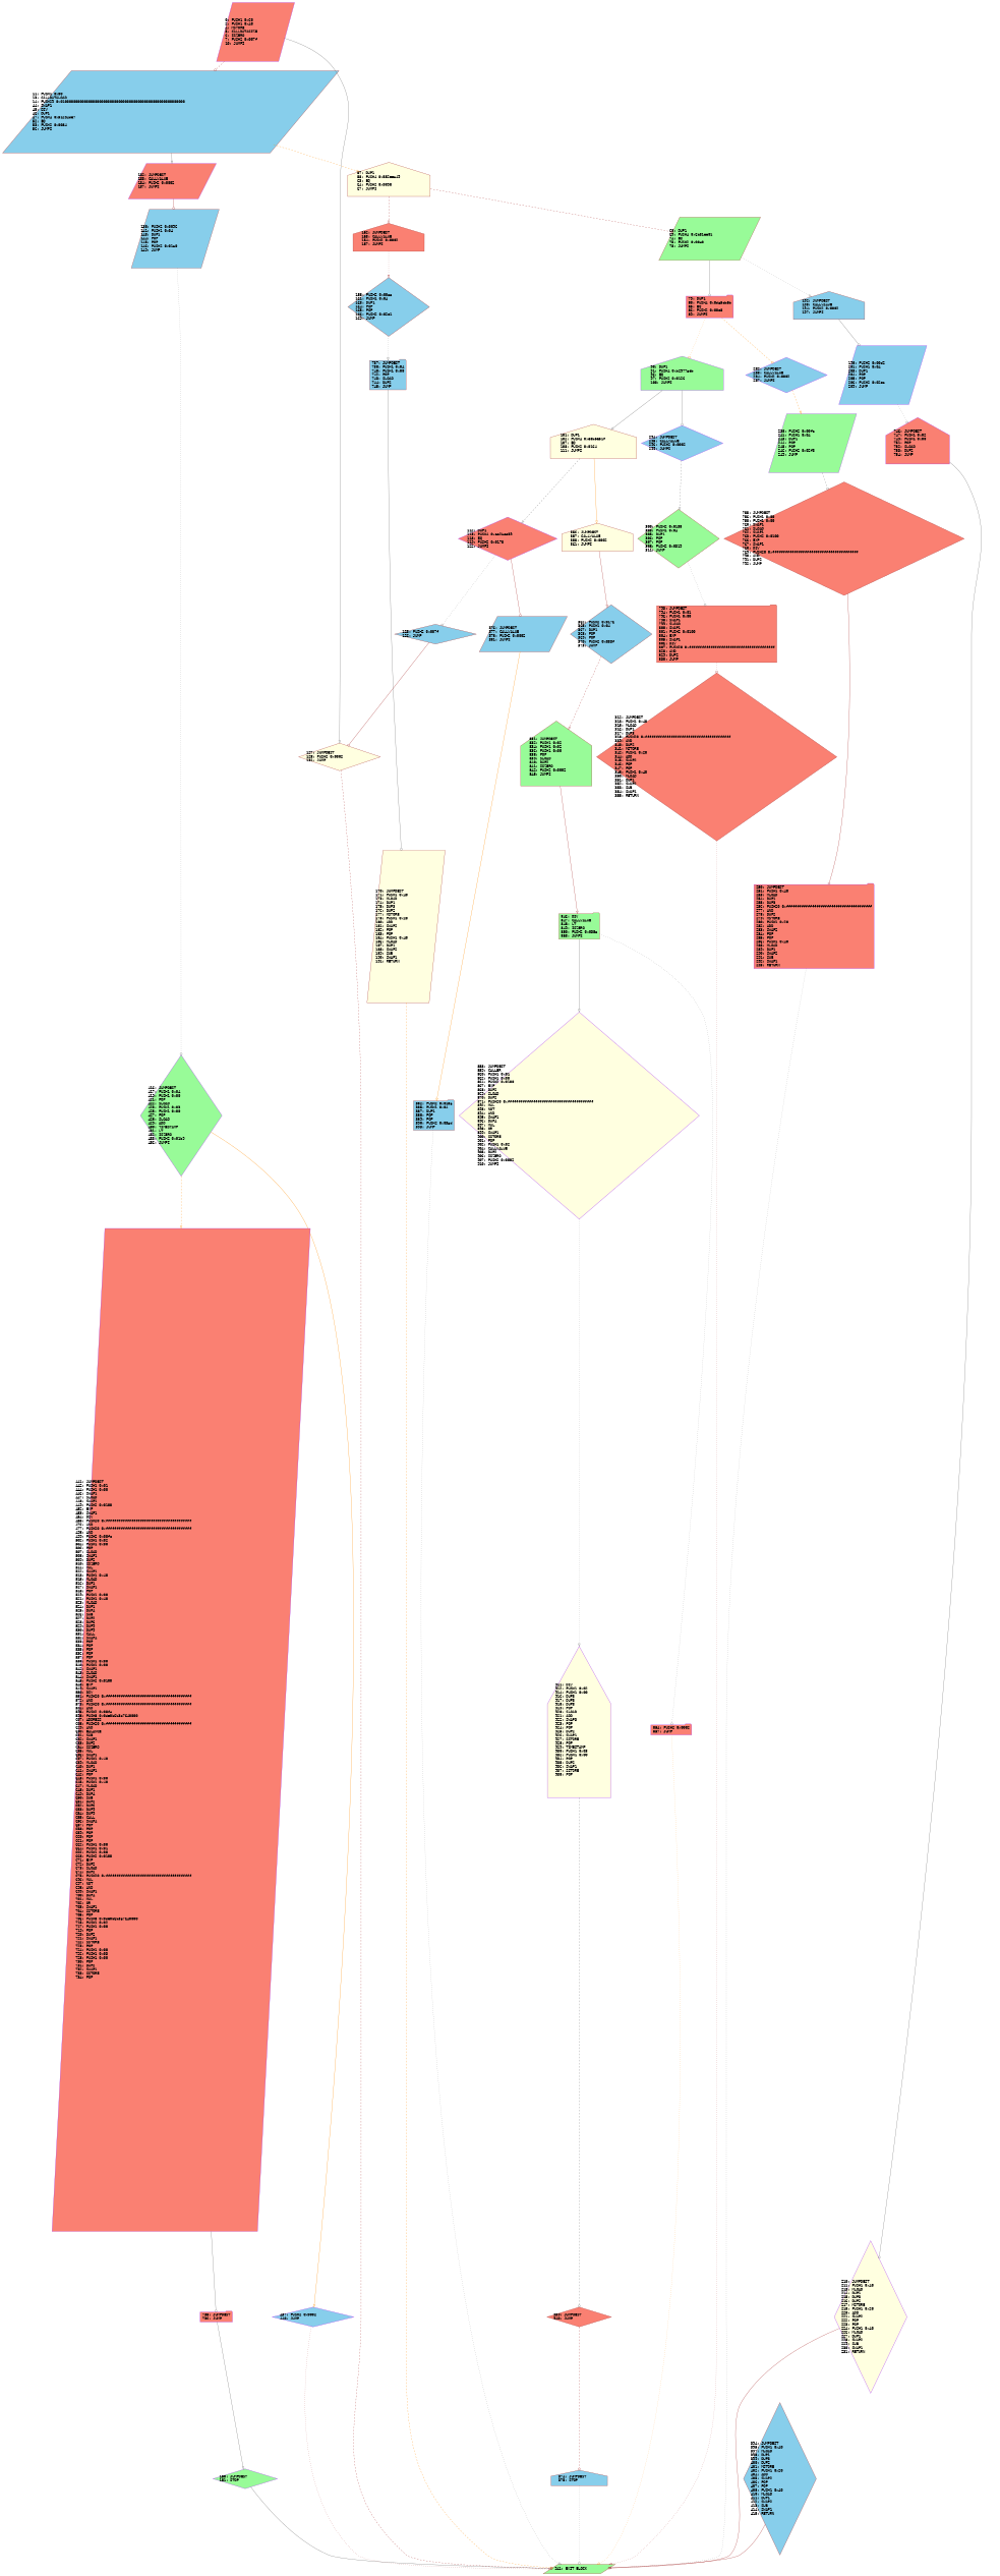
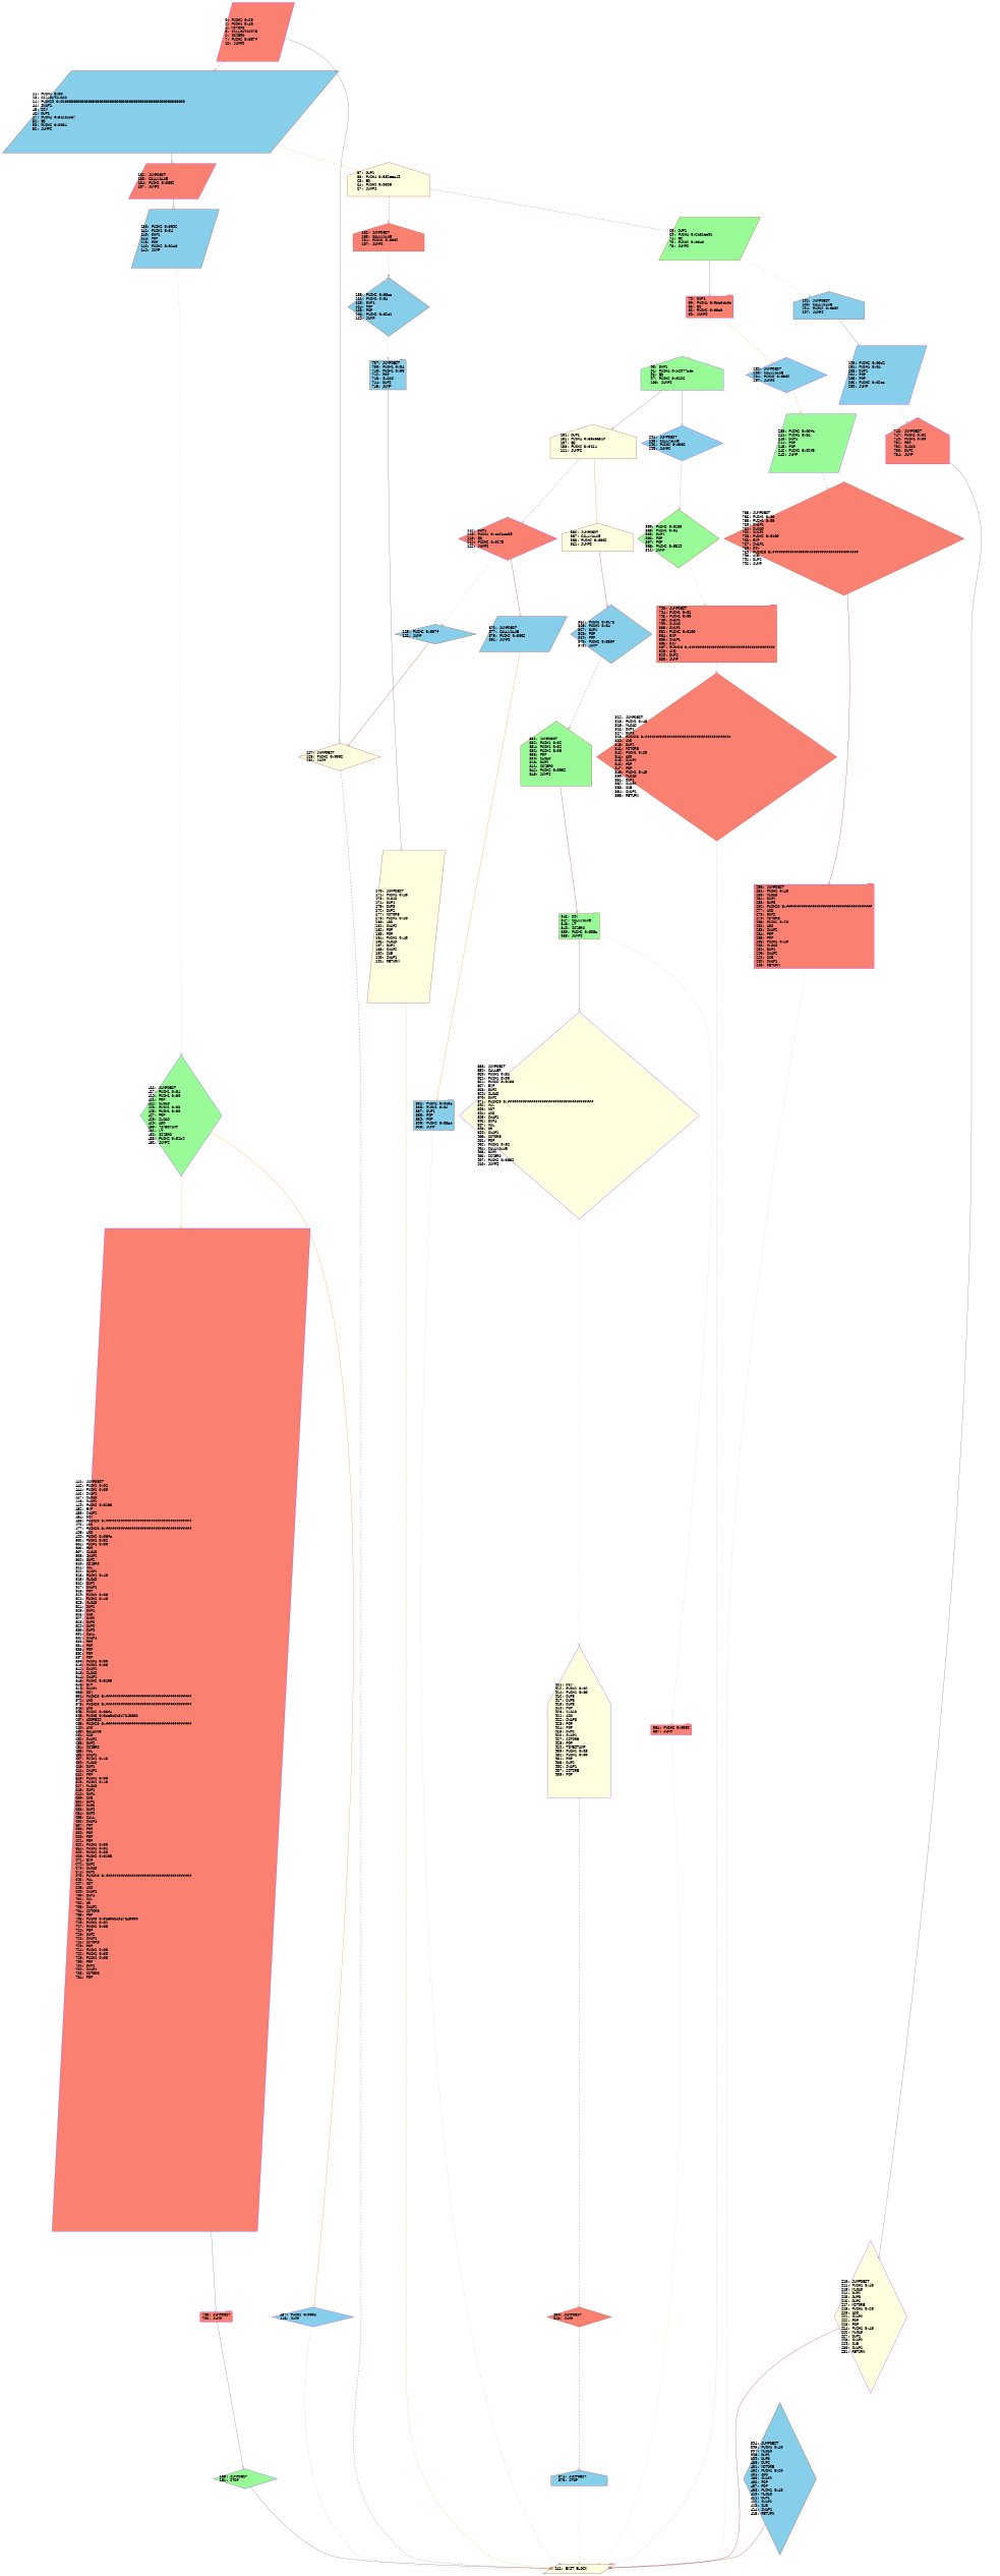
  digraph {
    fontname="DejaVu Sans Mono"
    rankdir=UD
    node [color=brown fillcolor=skyblue fontcolor=black fontname="DejaVu Sans Mono" shape=diamond style=filled]
    edge [arrowhead=onormal color=gray40 fontname="DejaVu Sans Mono" style=solid]
    n1 [fillcolor=salmon label="755: JUMPDEST\l756: PUSH1 0x00\l758: PUSH1 0x00\l760: SWAP1\l761: SLOAD\l762: SWAP1\l763: PUSH2 0x0100\l766: EXP\l767: SWAP1\l768: DIV\l769: PUSH20 0xffffffffffffffffffffffffffffffffffffffff\l790: AND\l791: DUP2\l792: JUMP\l"]
    n2 [color=purple fillcolor=salmon label="250: JUMPDEST\l251: PUSH1 0x40\l253: MLOAD\l254: DUP1\l255: DUP3\l256: PUSH20 0xffffffffffffffffffffffffffffffffffffffff\l277: AND\l278: DUP2\l279: MSTORE\l280: PUSH1 0x20\l282: ADD\l283: SWAP2\l284: POP\l285: POP\l286: PUSH1 0x40\l288: MLOAD\l289: DUP1\l290: SWAP2\l291: SUB\l292: SWAP1\l293: RETURN\l" shape=folder]
-   n3 [fillcolor=palegreen label="941: EXIT BLOCK\l" shape=parallelogram]
+   n3 [fillcolor=lightyellow label="941: EXIT BLOCK\l" shape=parallelogram]
    n4 [color=purple fillcolor=palegreen label="150: JUMPDEST\l151: STOP\l"]
    n5 [label="737: JUMPDEST\l738: PUSH1 0x04\l740: PUSH1 0x00\l742: POP\l743: SLOAD\l744: DUP2\l745: JUMP\l" shape=folder]
    n6 [fillcolor=lightyellow label="170: JUMPDEST\l171: PUSH1 0x40\l173: MLOAD\l174: DUP1\l175: DUP3\l176: DUP2\l177: MSTORE\l178: PUSH1 0x20\l180: ADD\l181: SWAP2\l182: POP\l183: POP\l184: PUSH1 0x40\l186: MLOAD\l187: DUP1\l188: SWAP2\l189: SUB\l190: SWAP1\l191: RETURN\l" shape=parallelogram]
    n7 [label="382: PUSH2 0x018a\l385: PUSH1 0x04\l387: DUP1\l388: POP\l389: POP\l390: PUSH2 0x03ad\l393: JUMP\l" shape=folder]
    n8 [fillcolor=salmon label="152: JUMPDEST\l153: CALLVALUE\l154: PUSH2 0x0002\l157: JUMPI\l" shape=house]
    n9 [label="158: PUSH2 0x00aa\l161: PUSH1 0x04\l163: DUP1\l164: POP\l165: POP\l166: PUSH2 0x02e1\l169: JUMP\l"]
    n10 [fillcolor=salmon label="793: JUMPDEST\l794: PUSH1 0x01\l796: PUSH1 0x00\l798: SWAP1\l799: SLOAD\l800: SWAP1\l801: PUSH2 0x0100\l804: EXP\l805: SWAP1\l806: DIV\l807: PUSH20 0xffffffffffffffffffffffffffffffffffffffff\l828: AND\l829: DUP2\l830: JUMP\l" shape=folder]
    n11 [fillcolor=salmon label="312: JUMPDEST\l313: PUSH1 0x40\l315: MLOAD\l316: DUP1\l317: DUP3\l318: PUSH20 0xffffffffffffffffffffffffffffffffffffffff\l339: AND\l340: DUP2\l341: MSTORE\l342: PUSH1 0x20\l344: ADD\l345: SWAP2\l346: POP\l347: POP\l348: PUSH1 0x40\l350: MLOAD\l351: DUP1\l352: SWAP2\l353: SUB\l354: SWAP1\l355: RETURN\l"]
    n12 [color=purple fillcolor=salmon label="79: DUP1\l80: PUSH4 0x8da5cb5b\l85: EQ\l86: PUSH2 0x00e8\l89: JUMPI\l" shape=folder]
    n13 [color=purple fillcolor=palegreen label="90: DUP1\l91: PUSH4 0xb2977aeb\l96: EQ\l97: PUSH2 0x0126\l100: JUMPI\l" shape=house]
    n14 [color=purple label="232: JUMPDEST\l233: CALLVALUE\l234: PUSH2 0x0002\l237: JUMPI\l"]
    n15 [fillcolor=lightyellow label="101: DUP1\l102: PUSH4 0xe8b5e51f\l107: EQ\l108: PUSH2 0x0164\l111: JUMPI\l" shape=house]
    n16 [color=purple label="294: JUMPDEST\l295: CALLVALUE\l296: PUSH2 0x0002\l299: JUMPI\l"]
    n17 [color=purple fillcolor=palegreen label="238: PUSH2 0x00fa\l241: PUSH1 0x04\l243: DUP1\l244: POP\l245: POP\l246: PUSH2 0x02f3\l249: JUMP\l" shape=parallelogram]
    n18 [label="362: PUSH2 0x0176\l365: PUSH1 0x04\l367: DUP1\l368: POP\l369: POP\l370: PUSH2 0x033f\l373: JUMP\l"]
    n19 [fillcolor=palegreen label="831: JUMPDEST\l832: PUSH1 0x02\l834: PUSH1 0x02\l836: PUSH1 0x00\l838: POP\l839: SLOAD\l840: DUP2\l841: ISZERO\l842: PUSH2 0x0002\l845: JUMPI\l" shape=house]
    n20 [fillcolor=palegreen label="846: DIV\l847: CALLVALUE\l848: LT\l849: ISZERO\l850: PUSH2 0x035a\l853: JUMPI\l" shape=folder]
    n21 [color=purple fillcolor=salmon label="0: PUSH1 0x60\l2: PUSH1 0x40\l4: MSTORE\l5: CALLDATASIZE\l6: ISZERO\l7: PUSH2 0x007f\l10: JUMPI\l" shape=parallelogram]
    n22 [label="11: PUSH1 0x00\l13: CALLDATALOAD\l14: PUSH29 0x0100000000000000000000000000000000000000000000000000000000\l44: SWAP1\l45: DIV\l46: DUP1\l47: PUSH4 0x51294de7\l52: EQ\l53: PUSH2 0x0084\l56: JUMPI\l" shape=parallelogram]
    n23 [fillcolor=lightyellow label="127: JUMPDEST\l128: PUSH2 0x0002\l131: JUMP\l"]
    n24 [color=purple fillcolor=salmon label="132: JUMPDEST\l133: CALLVALUE\l134: PUSH2 0x0002\l137: JUMPI\l" shape=parallelogram]
    n25 [fillcolor=lightyellow label="57: DUP1\l58: PUSH4 0x552eea49\l63: EQ\l64: PUSH2 0x0098\l67: JUMPI\l" shape=house]
    n26 [label="138: PUSH2 0x0096\l141: PUSH1 0x04\l143: DUP1\l144: POP\l145: POP\l146: PUSH2 0x01a0\l149: JUMP\l" shape=parallelogram]
    n27 [fillcolor=palegreen label="68: DUP1\l69: PUSH4 0x6b31ee01\l74: EQ\l75: PUSH2 0x00c0\l78: JUMPI\l" shape=parallelogram]
    n28 [color=purple fillcolor=salmon label="746: JUMPDEST\l747: PUSH1 0x02\l749: PUSH1 0x00\l751: POP\l752: SLOAD\l753: DUP2\l754: JUMP\l" shape=house]
    n29 [color=purple fillcolor=lightyellow label="210: JUMPDEST\l211: PUSH1 0x40\l213: MLOAD\l214: DUP1\l215: DUP3\l216: DUP2\l217: MSTORE\l218: PUSH1 0x20\l220: ADD\l221: SWAP2\l222: POP\l223: POP\l224: PUSH1 0x40\l226: MLOAD\l227: DUP1\l228: SWAP2\l229: SUB\l230: SWAP1\l231: RETURN\l"]
    n30 [color=purple fillcolor=lightyellow label="858: JUMPDEST\l859: CALLER\l860: PUSH1 0x01\l862: PUSH1 0x00\l864: PUSH2 0x0100\l867: EXP\l868: DUP2\l869: SLOAD\l870: DUP2\l871: PUSH20 0xffffffffffffffffffffffffffffffffffffffff\l892: MUL\l893: NOT\l894: AND\l895: SWAP1\l896: DUP4\l897: MUL\l898: OR\l899: SWAP1\l900: SSTORE\l901: POP\l902: PUSH1 0x02\l904: CALLVALUE\l905: DUP2\l906: ISZERO\l907: PUSH2 0x0002\l910: JUMPI\l"]
    n31 [color=purple fillcolor=salmon label="854: PUSH2 0x0002\l857: JUMP\l" shape=folder]
    n32 [fillcolor=palegreen label="300: PUSH2 0x0138\l303: PUSH1 0x04\l305: DUP1\l306: POP\l307: POP\l308: PUSH2 0x0319\l311: JUMP\l"]
    n33 [color=purple fillcolor=palegreen label="416: JUMPDEST\l417: PUSH1 0x04\l419: PUSH1 0x00\l421: POP\l422: SLOAD\l423: PUSH1 0x03\l425: PUSH1 0x00\l427: POP\l428: SLOAD\l429: ADD\l430: TIMESTAMP\l431: LT\l432: ISZERO\l433: PUSH2 0x01b9\l436: JUMPI\l"]
    n34 [color=purple fillcolor=salmon label="112: DUP1\l113: PUSH4 0xee2bee59\l118: EQ\l119: PUSH2 0x0178\l122: JUMPI\l"]
    n35 [fillcolor=lightyellow label="356: JUMPDEST\l357: CALLVALUE\l358: PUSH2 0x0002\l361: JUMPI\l" shape=house]
    n36 [fillcolor=salmon label="939: JUMPDEST\l940: JUMP\l"]
    n37 [label="374: JUMPDEST\l375: STOP\l" shape=house]
    n38 [label="192: JUMPDEST\l193: CALLVALUE\l194: PUSH2 0x0002\l197: JUMPI\l" shape=house]
    n39 [color=purple label="198: PUSH2 0x00d2\l201: PUSH1 0x04\l203: DUP1\l204: POP\l205: POP\l206: PUSH2 0x02ea\l209: JUMP\l" shape=parallelogram]
    n40 [color=purple label="437: PUSH2 0x0002\l440: JUMP\l"]
    n41 [label="376: JUMPDEST\l377: CALLVALUE\l378: PUSH2 0x0002\l381: JUMPI\l" shape=parallelogram]
    n42 [label="123: PUSH2 0x007f\l126: JUMP\l"]
    n43 [color=purple fillcolor=salmon label="735: JUMPDEST\l736: JUMP\l" shape=folder]
    n44 [color=purple fillcolor=salmon label="441: JUMPDEST\l442: PUSH1 0x01\l444: PUSH1 0x00\l446: SWAP1\l447: SLOAD\l448: SWAP1\l449: PUSH2 0x0100\l452: EXP\l453: SWAP1\l454: DIV\l455: PUSH20 0xffffffffffffffffffffffffffffffffffffffff\l476: AND\l477: PUSH20 0xffffffffffffffffffffffffffffffffffffffff\l498: AND\l499: PUSH2 0x08fc\l502: PUSH1 0x02\l504: PUSH1 0x00\l506: POP\l507: SLOAD\l508: SWAP1\l509: DUP2\l510: ISZERO\l511: MUL\l512: SWAP1\l513: PUSH1 0x40\l515: MLOAD\l516: DUP1\l517: SWAP1\l518: POP\l519: PUSH1 0x00\l521: PUSH1 0x40\l523: MLOAD\l524: DUP1\l525: DUP4\l526: SUB\l527: DUP2\l528: DUP6\l529: DUP9\l530: DUP9\l531: CALL\l532: SWAP4\l533: POP\l534: POP\l535: POP\l536: POP\l537: POP\l538: PUSH1 0x00\l540: PUSH1 0x00\l542: SWAP1\l543: SLOAD\l544: SWAP1\l545: PUSH2 0x0100\l548: EXP\l549: SWAP1\l550: DIV\l551: PUSH20 0xffffffffffffffffffffffffffffffffffffffff\l572: AND\l573: PUSH20 0xffffffffffffffffffffffffffffffffffffffff\l594: AND\l595: PUSH2 0x08fc\l598: PUSH8 0x0de0b6b3a7640000\l607: ADDRESS\l608: PUSH20 0xffffffffffffffffffffffffffffffffffffffff\l629: AND\l630: BALANCE\l631: SUB\l632: SWAP1\l633: DUP2\l634: ISZERO\l635: MUL\l636: SWAP1\l637: PUSH1 0x40\l639: MLOAD\l640: DUP1\l641: SWAP1\l642: POP\l643: PUSH1 0x00\l645: PUSH1 0x40\l647: MLOAD\l648: DUP1\l649: DUP4\l650: SUB\l651: DUP2\l652: DUP6\l653: DUP9\l654: DUP9\l655: CALL\l656: SWAP4\l657: POP\l658: POP\l659: POP\l660: POP\l661: POP\l662: PUSH1 0x00\l664: PUSH1 0x01\l666: PUSH1 0x00\l668: PUSH2 0x0100\l671: EXP\l672: DUP2\l673: SLOAD\l674: DUP2\l675: PUSH20 0xffffffffffffffffffffffffffffffffffffffff\l696: MUL\l697: NOT\l698: AND\l699: SWAP1\l700: DUP4\l701: MUL\l702: OR\l703: SWAP1\l704: SSTORE\l705: POP\l706: PUSH8 0x0de0b6b3a7640000\l715: PUSH1 0x02\l717: PUSH1 0x00\l719: POP\l720: DUP2\l721: SWAP1\l722: SSTORE\l723: POP\l724: PUSH1 0x00\l726: PUSH1 0x03\l728: PUSH1 0x00\l730: POP\l731: DUP2\l732: SWAP1\l733: SSTORE\l734: POP\l" shape=parallelogram]
    n45 [color=purple fillcolor=lightyellow label="911: DIV\l912: PUSH1 0x02\l914: PUSH1 0x00\l916: DUP3\l917: DUP3\l918: DUP3\l919: POP\l920: SLOAD\l921: ADD\l922: SWAP3\l923: POP\l924: POP\l925: DUP2\l926: SWAP1\l927: SSTORE\l928: POP\l929: TIMESTAMP\l930: PUSH1 0x03\l932: PUSH1 0x00\l934: POP\l935: DUP2\l936: SWAP1\l937: SSTORE\l938: POP\l" shape=house]
    n46 [label="394: JUMPDEST\l395: PUSH1 0x40\l397: MLOAD\l398: DUP1\l399: DUP3\l400: DUP2\l401: MSTORE\l402: PUSH1 0x20\l404: ADD\l405: SWAP2\l406: POP\l407: POP\l408: PUSH1 0x40\l410: MLOAD\l411: DUP1\l412: SWAP2\l413: SUB\l414: SWAP1\l415: RETURN\l"]
    n1 -> n2 [arrowhead=odot color=brown]
    n2 -> n3 [style=dotted]
    n4 -> n3 [arrowhead=odot]
    n5 -> n6 [arrowhead=odot]
    n6 -> n3 [color=darkorange style=dashed]
    n7 -> n3 [style=dotted]
    n8 -> n9 [color=brown style=dotted]
    n9 -> n5 [style=dotted]
    n10 -> n11 [arrowhead=odot color=brown style=dotted]
    n11 -> n3 [color=brown style=dotted]
    n12 -> n13 [arrowhead=odot color=darkorange style=dotted]
    n12 -> n14 [arrowhead=odot color=darkorange style=dashed]
    n13 -> n15
    n13 -> n16 [arrowhead=odot]
    n14 -> n17 [color=darkorange style=dashed]
    n15 -> n34 [style=dashed]
    n15 -> n35 [color=darkorange]
    n16 -> n32 [style=dashed]
    n17 -> n1 [arrowhead=odot style=dashed]
    n18 -> n19 [color=brown style=dashed]
    n19 -> n20 [color=brown]
    n20 -> n30
    n20 -> n31 [arrowhead=odot style=dotted]
    n21 -> n22 [arrowhead=odot color=brown style=dashed]
    n21 -> n23
    n22 -> n24
    n22 -> n25 [color=darkorange style=dashed]
    n23 -> n3 [arrowhead=odot color=brown style=dashed]
    n24 -> n26 [arrowhead=odot color=brown]
    n25 -> n8 [color=brown style=dashed]
    n25 -> n27 [color=brown style=dashed]
    n26 -> n33 [arrowhead=odot style=dotted]
    n27 -> n12 [arrowhead=odot]
    n27 -> n38 [style=dotted]
    n28 -> n29 [arrowhead=odot]
    n29 -> n3 [arrowhead=odot color=brown]
    n30 -> n45 [style=dotted]
    n31 -> n3 [color=darkorange style=dotted]
    n32 -> n10 [arrowhead=odot style=dotted]
    n33 -> n40 [color=darkorange]
    n33 -> n44 [color=darkorange style=dashed]
    n34 -> n41 [arrowhead=odot color=brown]
    n34 -> n42 [arrowhead=odot style=dotted]
    n35 -> n18 [color=brown]
    n36 -> n37 [arrowhead=odot color=brown style=dashed]
    n37 -> n3 [arrowhead=odot style=dotted]
    n38 -> n39 [arrowhead=odot]
    n39 -> n28 [arrowhead=odot style=dotted]
    n40 -> n3 [color=brown style=dotted]
    n41 -> n7 [color=darkorange]
    n42 -> n23 [arrowhead=odot color=brown]
    n43 -> n4
    n44 -> n43 [arrowhead=odot]
    n45 -> n36 [arrowhead=odot style=dashed]
    n46 -> n3 [color=brown]
  }
